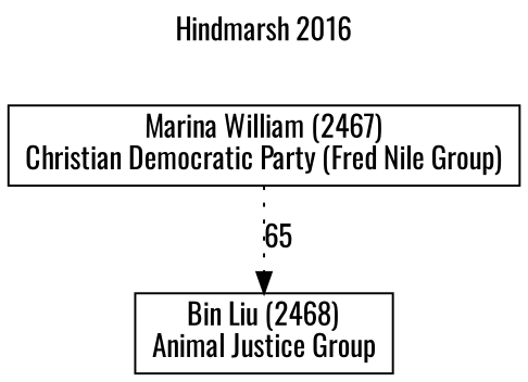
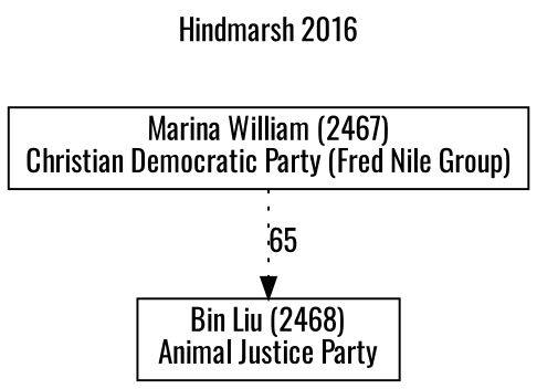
  digraph {
    label="Hindmarsh 2016"
    labelloc=t
    mclimit=10
    fontname=Oswald
    node [shape=box fontname=Oswald]
-   n1 [label="Bin Liu (2468)\nAnimal Justice Group"]
+   n1 [label="Bin Liu (2468)\nAnimal Justice Party"]
    n2 [label="Marina William (2467)\nChristian Democratic Party (Fred Nile Group)"]
    n2 -> n1 [label=65 style=dotted fontname=Oswald]
  }
